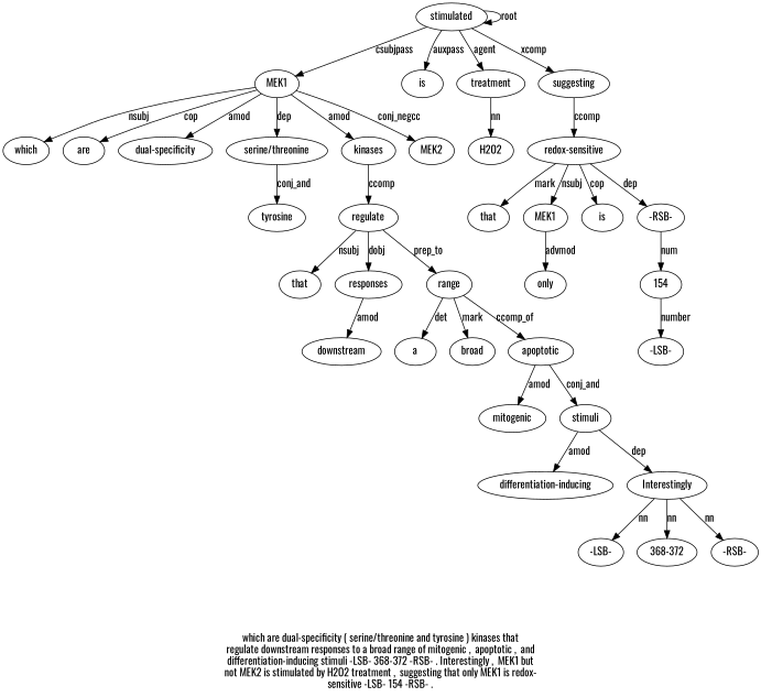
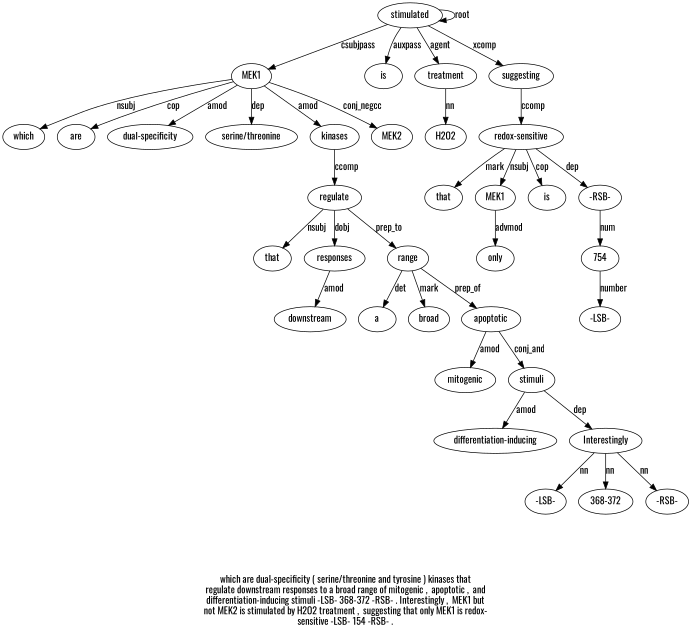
  digraph {
    fontname=Oswald
    label="which are dual-specificity ( serine/threonine and tyrosine ) kinases that\nregulate downstream responses to a broad range of mitogenic ,  apoptotic ,  and\ndifferentiation-inducing stimuli -LSB- 368-372 -RSB- . Interestingly ,  MEK1 but\nnot MEK2 is stimulated by H2O2 treatment ,  suggesting that only MEK1 is redox-\nsensitive -LSB- 154 -RSB- ."
    node [fillcolor=white fontname=Oswald style=filled]
    edge [fontname=Oswald]
    n1 [label=MEK1]
    n2 [label=which]
    n3 [label=are]
    n4 [label="dual-specificity"]
    n5 [label="serine/threonine"]
    n6 [label=kinases]
    n7 [label=MEK2]
-   n8 [label=tyrosine]
    n9 [label=regulate]
    n10 [label=that]
    n11 [label=responses]
    n12 [label=range]
    n13 [label=downstream]
    n14 [label=a]
    n15 [label=broad]
    n16 [label=apoptotic]
    n17 [label=mitogenic]
    n18 [label=stimuli]
    n19 [label="differentiation-inducing"]
    n20 [label=Interestingly]
    n21 [label="-LSB-"]
    n22 [label="368-372"]
    n23 [label="-RSB-"]
    n24 [label=stimulated]
    n25 [label=is]
    n26 [label=treatment]
    n27 [label=suggesting]
    n28 [label=H2O2]
    n29 [label="redox-sensitive"]
    n30 [label=that]
    n31 [label=MEK1]
    n32 [label=is]
    n33 [label="-RSB-"]
    n34 [label=only]
-   n35 [label=154]
+   n35 [label=754]
    n36 [label="-LSB-"]
    n1 -> n2 [label=nsubj]
    n1 -> n3 [label=cop]
    n1 -> n4 [label=amod]
    n1 -> n5 [label=dep]
    n1 -> n6 [label=amod]
    n1 -> n7 [label=conj_negcc]
-   n5 -> n8 [label=conj_and]
    n6 -> n9 [label=ccomp]
    n9 -> n10 [label=nsubj]
    n9 -> n11 [label=dobj]
    n9 -> n12 [label=prep_to]
    n11 -> n13 [label=amod]
    n12 -> n14 [label=det]
    n12 -> n15 [label=mark]
-   n12 -> n16 [label=ccomp_of]
+   n12 -> n16 [label=prep_of]
    n16 -> n17 [label=amod]
    n16 -> n18 [label=conj_and]
    n18 -> n19 [label=amod]
    n18 -> n20 [label=dep]
    n20 -> n21 [label=nn]
    n20 -> n22 [label=nn]
    n20 -> n23 [label=nn]
    n24 -> n1 [label=csubjpass]
    n24 -> n24 [label=root]
    n24 -> n25 [label=auxpass]
    n24 -> n26 [label=agent]
    n24 -> n27 [label=xcomp]
    n26 -> n28 [label=nn]
    n27 -> n29 [label=ccomp]
    n29 -> n30 [label=mark]
    n29 -> n31 [label=nsubj]
    n29 -> n32 [label=cop]
    n29 -> n33 [label=dep]
    n31 -> n34 [label=advmod]
    n33 -> n35 [label=num]
    n35 -> n36 [label=number]
  }
